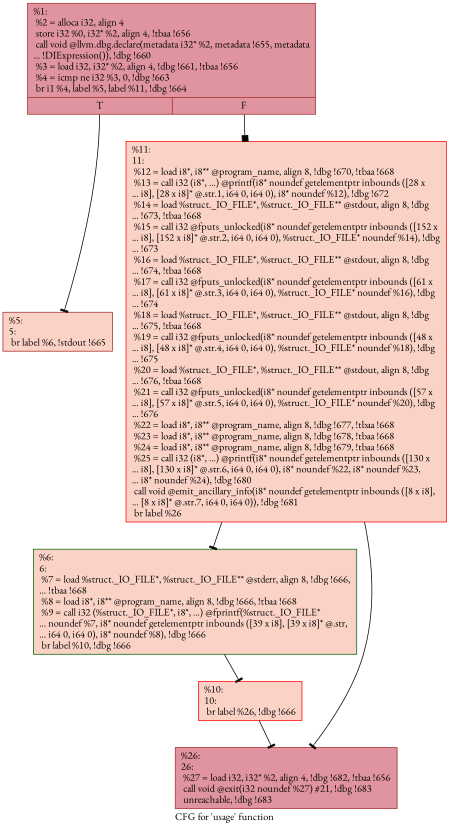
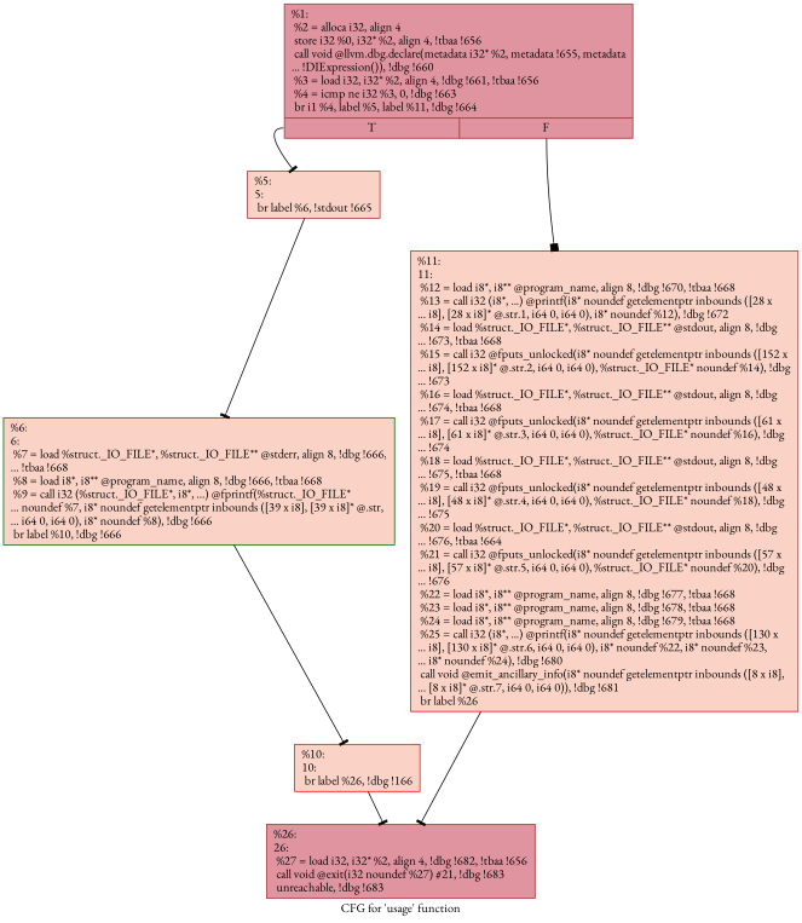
  digraph {
    fontname="EB Garamond"
    label="CFG for 'usage' function"
    node [color=brown fillcolor="#f59c7d70" fontname="EB Garamond" shape=record style=filled]
    edge [arrowhead=tee fontname="EB Garamond"]
    n1 [fillcolor="#b70d2870" label="{%1:\l  %2 = alloca i32, align 4\l  store i32 %0, i32* %2, align 4, !tbaa !656\l  call void @llvm.dbg.declare(metadata i32* %2, metadata !655, metadata\l... !DIExpression()), !dbg !660\l  %3 = load i32, i32* %2, align 4, !dbg !661, !tbaa !656\l  %4 = icmp ne i32 %3, 0, !dbg !663\l  br i1 %4, label %5, label %11, !dbg !664\l|{<s0>T|<s1>F}}"]
    n2 [label="{%5:\l5:                                                \l  br label %6, !stdout !665\l}"]
-   n3 [color=red label="{%11:\l11:                                               \l  %12 = load i8*, i8** @program_name, align 8, !dbg !670, !tbaa !668\l  %13 = call i32 (i8*, ...) @printf(i8* noundef getelementptr inbounds ([28 x\l... i8], [28 x i8]* @.str.1, i64 0, i64 0), i8* noundef %12), !dbg !672\l  %14 = load %struct._IO_FILE*, %struct._IO_FILE** @stdout, align 8, !dbg\l... !673, !tbaa !668\l  %15 = call i32 @fputs_unlocked(i8* noundef getelementptr inbounds ([152 x\l... i8], [152 x i8]* @.str.2, i64 0, i64 0), %struct._IO_FILE* noundef %14), !dbg\l... !673\l  %16 = load %struct._IO_FILE*, %struct._IO_FILE** @stdout, align 8, !dbg\l... !674, !tbaa !668\l  %17 = call i32 @fputs_unlocked(i8* noundef getelementptr inbounds ([61 x\l... i8], [61 x i8]* @.str.3, i64 0, i64 0), %struct._IO_FILE* noundef %16), !dbg\l... !674\l  %18 = load %struct._IO_FILE*, %struct._IO_FILE** @stdout, align 8, !dbg\l... !675, !tbaa !668\l  %19 = call i32 @fputs_unlocked(i8* noundef getelementptr inbounds ([48 x\l... i8], [48 x i8]* @.str.4, i64 0, i64 0), %struct._IO_FILE* noundef %18), !dbg\l... !675\l  %20 = load %struct._IO_FILE*, %struct._IO_FILE** @stdout, align 8, !dbg\l... !676, !tbaa !668\l  %21 = call i32 @fputs_unlocked(i8* noundef getelementptr inbounds ([57 x\l... i8], [57 x i8]* @.str.5, i64 0, i64 0), %struct._IO_FILE* noundef %20), !dbg\l... !676\l  %22 = load i8*, i8** @program_name, align 8, !dbg !677, !tbaa !668\l  %23 = load i8*, i8** @program_name, align 8, !dbg !678, !tbaa !668\l  %24 = load i8*, i8** @program_name, align 8, !dbg !679, !tbaa !668\l  %25 = call i32 (i8*, ...) @printf(i8* noundef getelementptr inbounds ([130 x\l... i8], [130 x i8]* @.str.6, i64 0, i64 0), i8* noundef %22, i8* noundef %23,\l... i8* noundef %24), !dbg !680\l  call void @emit_ancillary_info(i8* noundef getelementptr inbounds ([8 x i8],\l... [8 x i8]* @.str.7, i64 0, i64 0)), !dbg !681\l  br label %26\l}"]
+   n3 [color=red label="{%11:\l11:                                               \l  %12 = load i8*, i8** @program_name, align 8, !dbg !670, !tbaa !668\l  %13 = call i32 (i8*, ...) @printf(i8* noundef getelementptr inbounds ([28 x\l... i8], [28 x i8]* @.str.1, i64 0, i64 0), i8* noundef %12), !dbg !672\l  %14 = load %struct._IO_FILE*, %struct._IO_FILE** @stdout, align 8, !dbg\l... !673, !tbaa !668\l  %15 = call i32 @fputs_unlocked(i8* noundef getelementptr inbounds ([152 x\l... i8], [152 x i8]* @.str.2, i64 0, i64 0), %struct._IO_FILE* noundef %14), !dbg\l... !673\l  %16 = load %struct._IO_FILE*, %struct._IO_FILE** @stdout, align 8, !dbg\l... !674, !tbaa !668\l  %17 = call i32 @fputs_unlocked(i8* noundef getelementptr inbounds ([61 x\l... i8], [61 x i8]* @.str.3, i64 0, i64 0), %struct._IO_FILE* noundef %16), !dbg\l... !674\l  %18 = load %struct._IO_FILE*, %struct._IO_FILE** @stdout, align 8, !dbg\l... !675, !tbaa !668\l  %19 = call i32 @fputs_unlocked(i8* noundef getelementptr inbounds ([48 x\l... i8], [48 x i8]* @.str.4, i64 0, i64 0), %struct._IO_FILE* noundef %18), !dbg\l... !675\l  %20 = load %struct._IO_FILE*, %struct._IO_FILE** @stdout, align 8, !dbg\l... !676, !tbaa !664\l  %21 = call i32 @fputs_unlocked(i8* noundef getelementptr inbounds ([57 x\l... i8], [57 x i8]* @.str.5, i64 0, i64 0), %struct._IO_FILE* noundef %20), !dbg\l... !676\l  %22 = load i8*, i8** @program_name, align 8, !dbg !677, !tbaa !668\l  %23 = load i8*, i8** @program_name, align 8, !dbg !678, !tbaa !668\l  %24 = load i8*, i8** @program_name, align 8, !dbg !679, !tbaa !668\l  %25 = call i32 (i8*, ...) @printf(i8* noundef getelementptr inbounds ([130 x\l... i8], [130 x i8]* @.str.6, i64 0, i64 0), i8* noundef %22, i8* noundef %23,\l... i8* noundef %24), !dbg !680\l  call void @emit_ancillary_info(i8* noundef getelementptr inbounds ([8 x i8],\l... [8 x i8]* @.str.7, i64 0, i64 0)), !dbg !681\l  br label %26\l}"]
    n4 [color=darkgreen label="{%6:\l6:                                                \l  %7 = load %struct._IO_FILE*, %struct._IO_FILE** @stderr, align 8, !dbg !666,\l... !tbaa !668\l  %8 = load i8*, i8** @program_name, align 8, !dbg !666, !tbaa !668\l  %9 = call i32 (%struct._IO_FILE*, i8*, ...) @fprintf(%struct._IO_FILE*\l... noundef %7, i8* noundef getelementptr inbounds ([39 x i8], [39 x i8]* @.str,\l... i64 0, i64 0), i8* noundef %8), !dbg !666\l  br label %10, !dbg !666\l}"]
    n5 [fillcolor="#b70d2870" label="{%26:\l26:                                               \l  %27 = load i32, i32* %2, align 4, !dbg !682, !tbaa !656\l  call void @exit(i32 noundef %27) #21, !dbg !683\l  unreachable, !dbg !683\l}"]
-   n6 [color=red label="{%10:\l10:                                               \l  br label %26, !dbg !666\l}"]
+   n6 [color=red label="{%10:\l10:                                               \l  br label %26, !dbg !166\l}"]
    n1 -> n2 [tailport=s0]
    n1 -> n3 [arrowhead=box tailport=s1]
-   n3 -> n4
+   n2 -> n4
    n3 -> n5
    n4 -> n6
    n6 -> n5
  }
